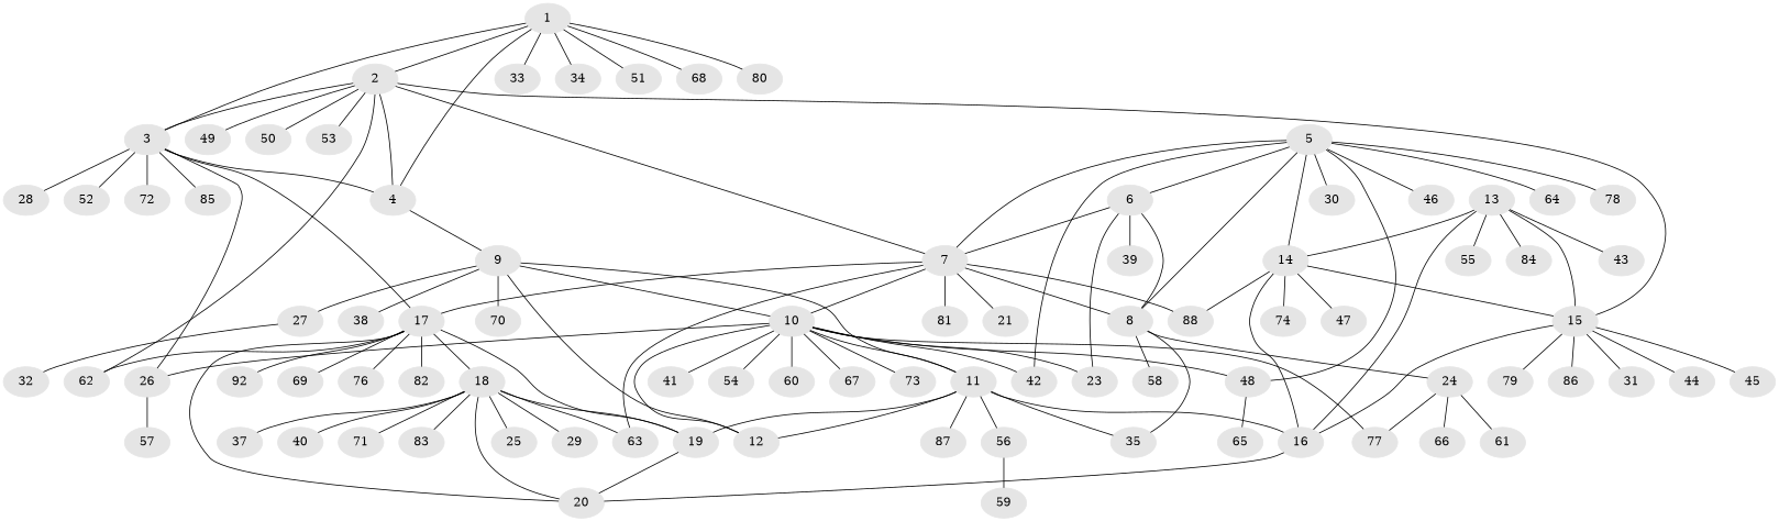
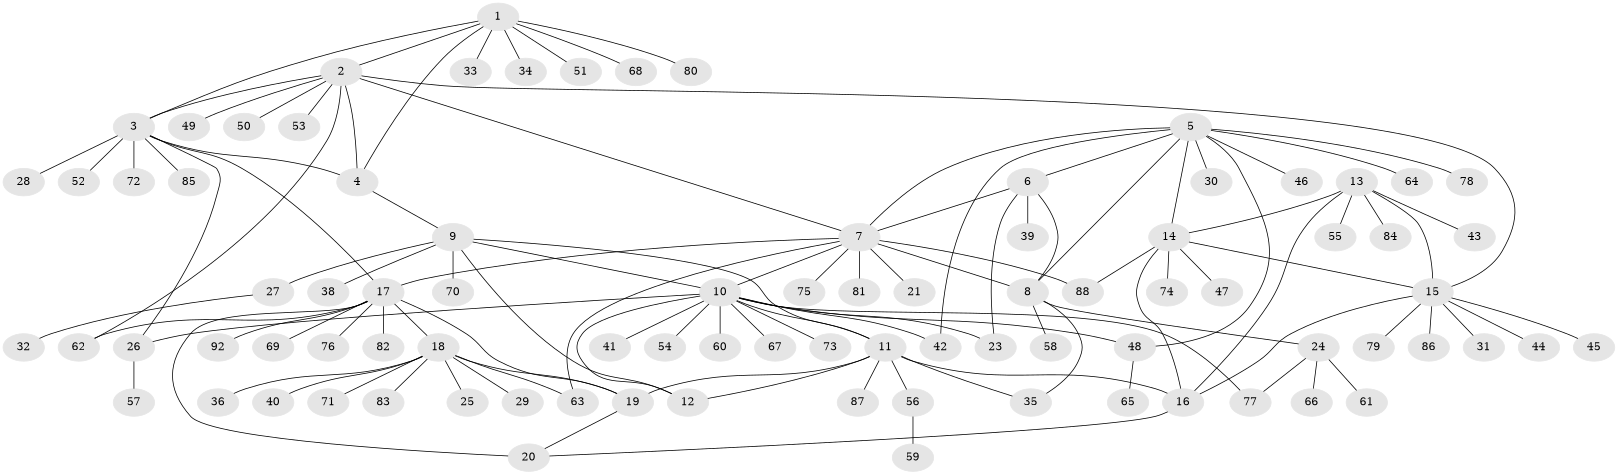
  graph {
    node [color=gray90 style=filled]
    1
    2
    3
    4
    33
    34
    51
    68
    80
    7
    15
    49
    50
    53
    62
    17
    26
    28
    52
    72
    85
    9
    8
    10
    21
    63
+   75
    81
    88
    16
    31
    44
    45
    79
    86
    19
    20
    18
    n39 [label=92]
    69
    76
    82
    57
    11
    12
    27
    38
    70
    5
    6
    14
    30
    42
    46
    48
    64
    78
    23
    39
    58
    24
    35
    47
    74
    65
    41
    54
    60
    67
    73
    77
    61
    66
    56
    87
    32
    59
    13
    43
    55
    84
    25
    29
-   37
+   37 [label=36]
    40
    71
    83
    1 -- 2
    1 -- 3
    1 -- 4
    1 -- 33
    1 -- 34
    1 -- 51
    1 -- 68
    1 -- 80
    2 -- 3
    2 -- 4
    2 -- 7
    2 -- 15
    2 -- 49
    2 -- 50
    2 -- 53
    2 -- 62
    3 -- 4
    3 -- 17
    3 -- 26
    3 -- 28
    3 -- 52
    3 -- 72
    3 -- 85
    4 -- 9
    7 -- 17
    7 -- 8
    7 -- 10
    7 -- 21
    7 -- 63
+   7 -- 75
    7 -- 81
    7 -- 88
    15 -- 16
    15 -- 31
    15 -- 44
    15 -- 45
    15 -- 79
    15 -- 86
    17 -- 62
    17 -- 19
    17 -- 20
    17 -- 18
    17 -- n39
    17 -- 69
    17 -- 76
    17 -- 82
    26 -- 57
    9 -- 10
    9 -- 11
    9 -- 12
    9 -- 27
    9 -- 38
    9 -- 70
    8 -- 58
    8 -- 24
    8 -- 35
    10 -- 26
    10 -- 11
    10 -- 12
    10 -- 42
    10 -- 48
    10 -- 23
    10 -- 41
    10 -- 54
    10 -- 60
    10 -- 67
    10 -- 73
    10 -- 77
    16 -- 20
    19 -- 20
    18 -- 63
    18 -- 19
-   18 -- 20
    18 -- 25
    18 -- 29
    18 -- 37
    18 -- 40
    18 -- 71
    18 -- 83
    11 -- 16
    11 -- 19
    11 -- 12
    11 -- 35
    11 -- 56
    11 -- 87
    27 -- 32
    5 -- 7
    5 -- 8
    5 -- 6
    5 -- 14
    5 -- 30
    5 -- 42
    5 -- 46
    5 -- 48
    5 -- 64
    5 -- 78
    6 -- 7
    6 -- 8
    6 -- 23
    6 -- 39
    14 -- 15
    14 -- 88
    14 -- 16
    14 -- 47
    14 -- 74
    48 -- 65
    24 -- 77
    24 -- 61
    24 -- 66
    56 -- 59
    13 -- 15
    13 -- 16
    13 -- 14
    13 -- 43
    13 -- 55
    13 -- 84
  }
